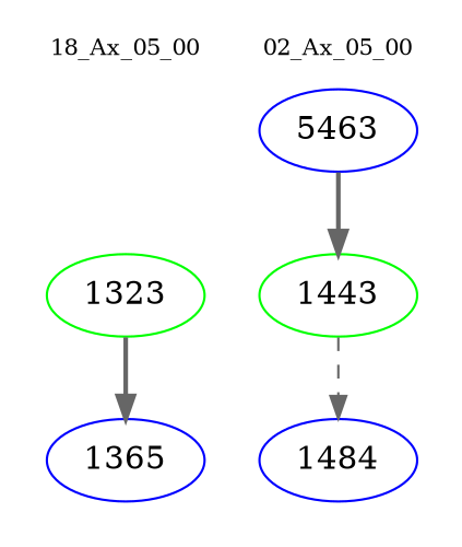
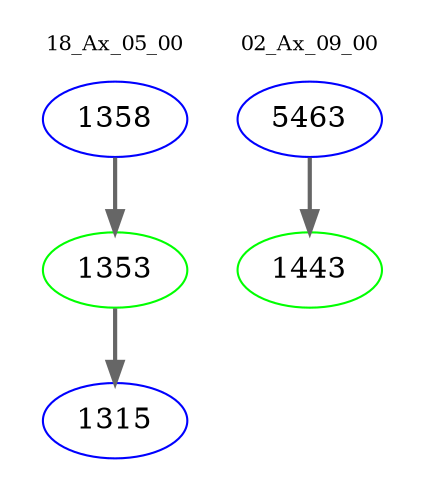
  digraph {
    fontname="DejaVu Serif"
    node [color=blue fontname="DejaVu Serif"]
    edge [color=gray40 fontname="DejaVu Serif" style=bold]
-   n2 [color=green label=1323]
-   n3 [label=1365]
+   n1 [label=1358]
+   n2 [color=green label=1353]
+   n3 [label=1315]
    n4 [label=5463]
    n5 [color=green label=1443]
-   n6 [label=1484]
    subgraph cluster_1 {
      color=white
      fontsize=10
      label="18_Ax_05_00"
+     n1
      n2
      n3
    }
    subgraph cluster_2 {
      color=white
      fontsize=10
-     label="02_Ax_05_00"
+     label="02_Ax_09_00"
      n4
      n5
-     n6
    }
+   n1 -> n2
    n2 -> n3
    n4 -> n5
-   n5 -> n6 [style=dashed]
  }
